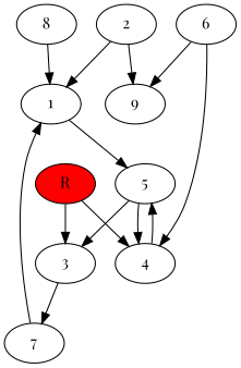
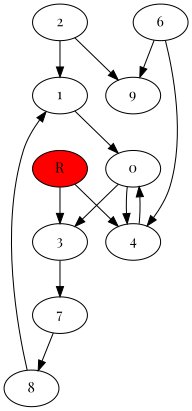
  digraph {
    fontname="Playfair Display"
    node [fontname="Playfair Display"]
    edge [fontname="Playfair Display"]
    1
-   5
+   5 [label=0]
    3
    7
    4
    2
    9
    8
    6
    R [fillcolor="#ff0000" style=filled]
    1 -> 5
    5 -> 3
    5 -> 4
    3 -> 7
-   7 -> 1
+   7 -> 8
    4 -> 5
    2 -> 1
    2 -> 9
    8 -> 1
    6 -> 4
    6 -> 9
    R -> 3
    R -> 4
  }
